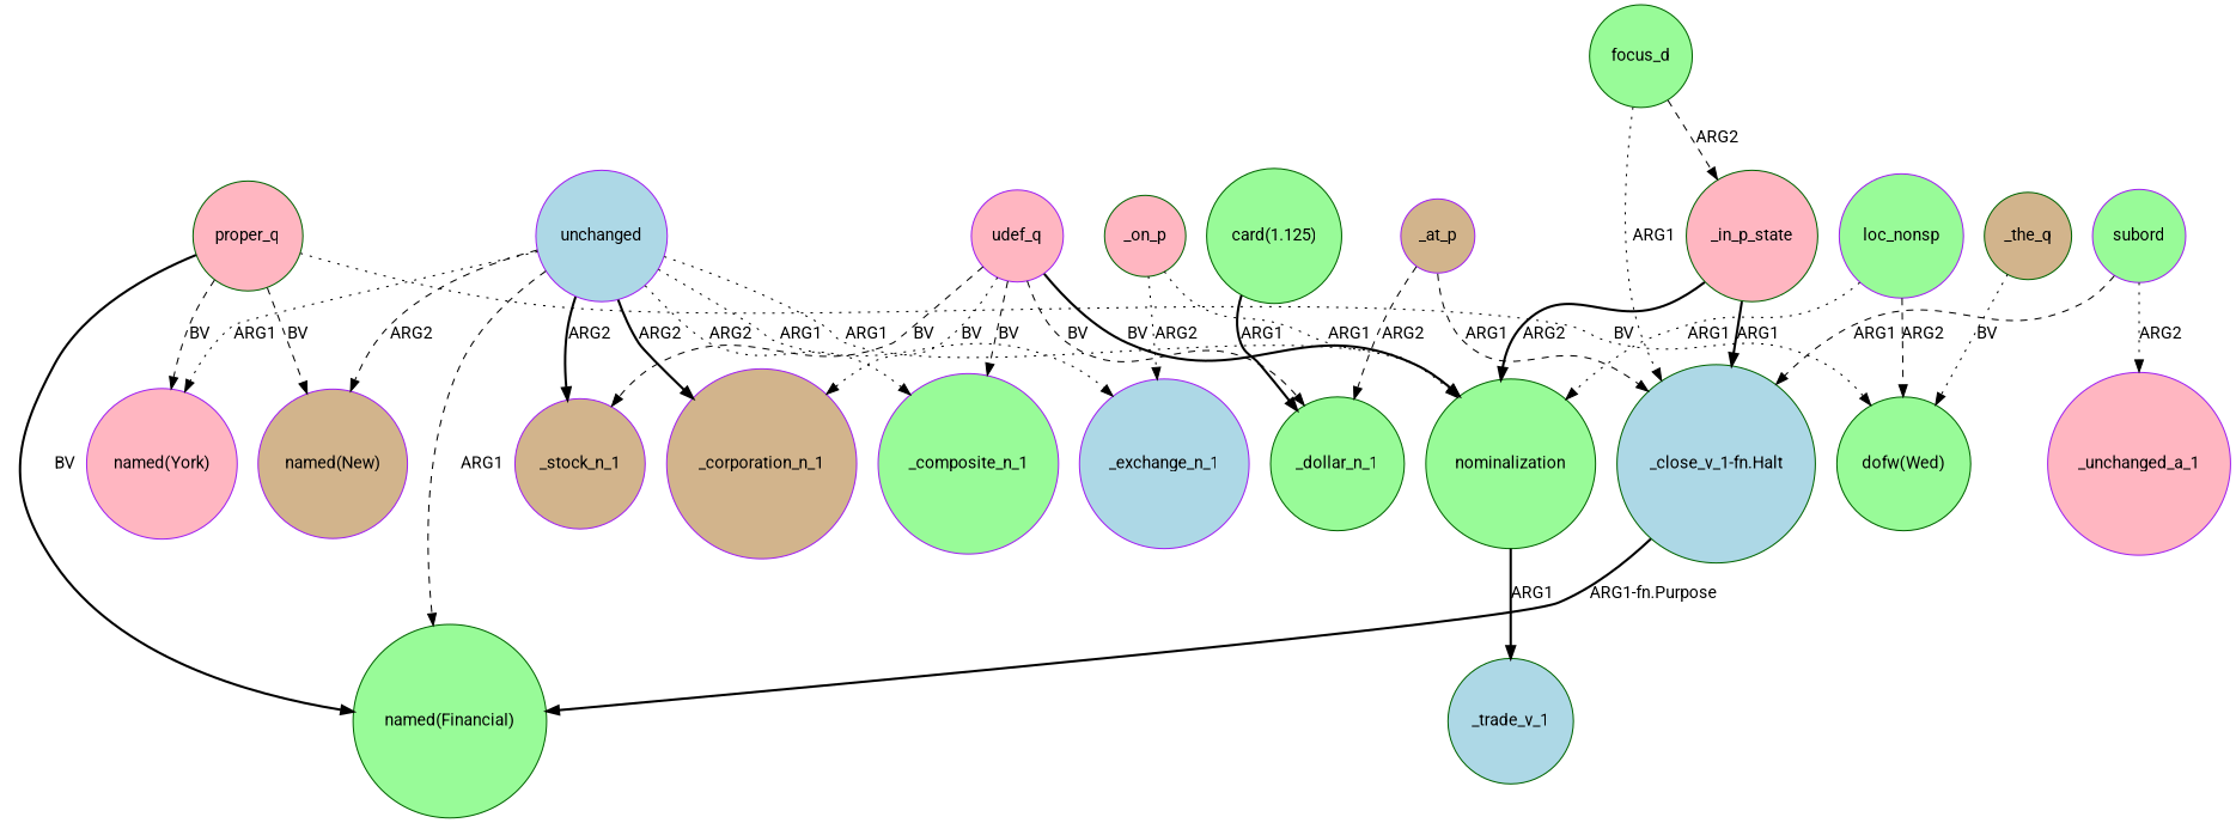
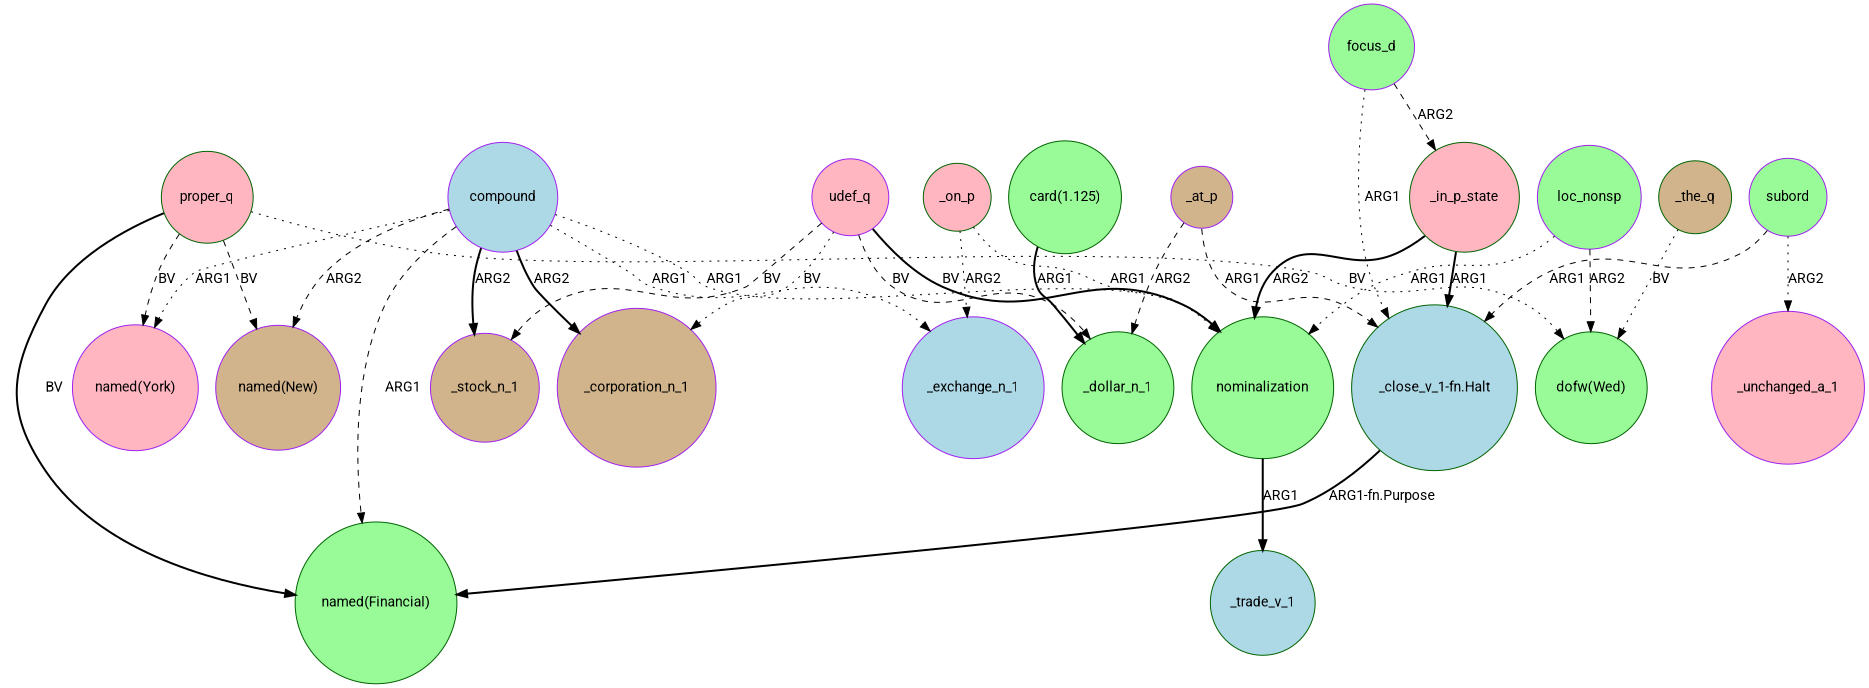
  digraph {
    fontname=Roboto
    node [color=darkgreen fillcolor=palegreen fontname=Roboto shape=circle style=filled]
    edge [fontname=Roboto style=dotted]
    _on_p [fillcolor=lightpink]
    nominalization
    _exchange_n_1 [color=purple fillcolor=lightblue]
    _trade_v_1 [fillcolor=lightblue]
    _in_p_state [fillcolor=lightpink]
    "_close_v_1-fn.Halt" [fillcolor=lightblue]
    "named(Financial)"
-   focus_d
+   focus_d [color=purple]
    loc_nonsp [color=purple]
    "dofw(Wed)"
    subord [color=purple]
    _unchanged_a_1 [color=purple fillcolor=lightpink]
-   compound [color=purple fillcolor=lightblue label=unchanged]
+   compound [color=purple fillcolor=lightblue]
    "named(New)" [color=purple fillcolor=tan]
    "named(York)" [color=purple fillcolor=lightpink]
    _stock_n_1 [color=purple fillcolor=tan]
-   _composite_n_1 [color=purple]
    _corporation_n_1 [color=purple fillcolor=tan]
    "card(1.125)"
    _dollar_n_1
    proper_q [fillcolor=lightpink]
    udef_q [color=purple fillcolor=lightpink]
    _at_p [color=purple fillcolor=tan]
    _the_q [fillcolor=tan]
    _on_p -> nominalization [label=ARG1]
    _on_p -> _exchange_n_1 [label=ARG2]
    nominalization -> _trade_v_1 [label=ARG1 style=bold]
    _in_p_state -> nominalization [label=ARG2 style=bold]
    _in_p_state -> "_close_v_1-fn.Halt" [label=ARG1 style=bold]
    "_close_v_1-fn.Halt" -> "named(Financial)" [label="ARG1-fn.Purpose" style=bold]
    focus_d -> _in_p_state [label=ARG2 style=dashed]
    focus_d -> "_close_v_1-fn.Halt" [label=ARG1]
    loc_nonsp -> nominalization [label=ARG1]
    loc_nonsp -> "dofw(Wed)" [label=ARG2 style=dashed]
    subord -> "_close_v_1-fn.Halt" [label=ARG1 style=dashed]
    subord -> _unchanged_a_1 [label=ARG2]
    compound -> nominalization [label=ARG1]
    compound -> _exchange_n_1 [label=ARG1]
    compound -> "named(Financial)" [label=ARG1 style=dashed]
    compound -> "named(New)" [label=ARG2 style=dashed]
    compound -> "named(York)" [label=ARG1]
    compound -> _stock_n_1 [label=ARG2 style=bold]
-   compound -> _composite_n_1 [label=ARG2]
    compound -> _corporation_n_1 [label=ARG2 style=bold]
    "card(1.125)" -> _dollar_n_1 [label=ARG1 style=bold]
    proper_q -> "named(Financial)" [label=BV style=bold]
    proper_q -> "dofw(Wed)" [label=BV]
    proper_q -> "named(New)" [label=BV style=dashed]
    proper_q -> "named(York)" [label=BV style=dashed]
    udef_q -> nominalization [label=BV style=bold]
    udef_q -> _stock_n_1 [label=BV style=dashed]
-   udef_q -> _composite_n_1 [label=BV style=dashed]
    udef_q -> _corporation_n_1 [label=BV]
    udef_q -> _dollar_n_1 [label=BV style=dashed]
    _at_p -> "_close_v_1-fn.Halt" [label=ARG1 style=dashed]
    _at_p -> _dollar_n_1 [label=ARG2 style=dashed]
    _the_q -> "dofw(Wed)" [label=BV]
  }
